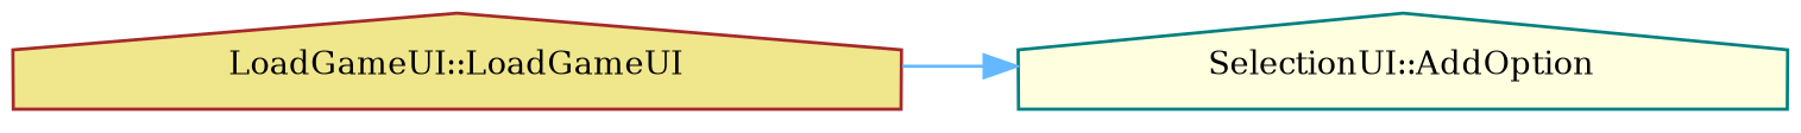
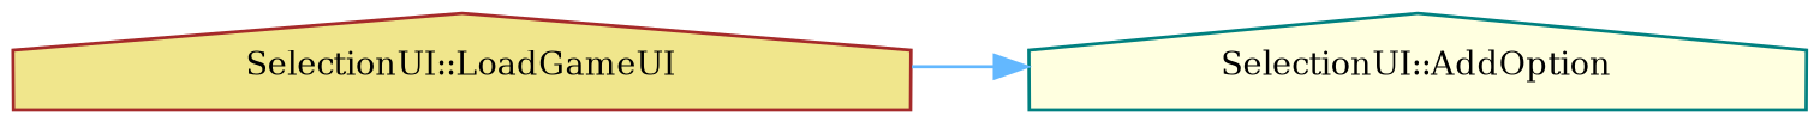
  digraph {
    rankdir=RL
    fontname="DejaVu Serif"
    node [fontname="DejaVu Serif" fontsize=10 shape=house style=filled]
    n1 [color=teal fillcolor=lightyellow fontcolor=black height=0.2 label="SelectionUI::AddOption" width=0.4]
-   n2 [color=brown fillcolor=khaki height=0.2 label="LoadGameUI::LoadGameUI" width=0.4]
+   n2 [color=brown fillcolor=khaki height=0.2 label="SelectionUI::LoadGameUI" width=0.4]
    n1 -> n2 [color=steelblue1 dir=back fontname="DejaVu Serif" fontsize=10 labelfontname=Helvetica labelfontsize=10 style=solid]
  }
